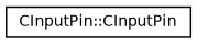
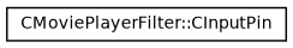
  digraph {
    rankdir=LR
-   n1 [color=black fillcolor=white fontname=Helvetica fontsize=10 height=0.2 label="CInputPin::CInputPin" shape=record style=filled width=0.4]
+   n1 [color=black fillcolor=white fontname=Helvetica fontsize=10 height=0.2 label="CMoviePlayerFilter::CInputPin" shape=record style=filled width=0.4]
  }
